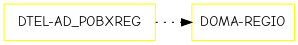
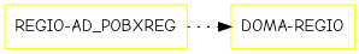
  digraph {
    rankdir=LR
    fontname="Comic Neue"
    node [color=yellow shape=box fontname="Comic Neue"]
-   "DTEL-AD_POBXREG"
+   "DTEL-AD_POBXREG" [label="REGIO-AD_POBXREG"]
    "DOMA-REGIO"
    "DTEL-AD_POBXREG" -> "DOMA-REGIO" [style=dotted fontname="Comic Neue"]
  }
